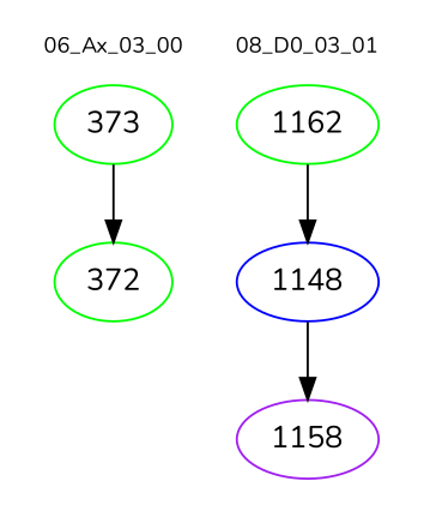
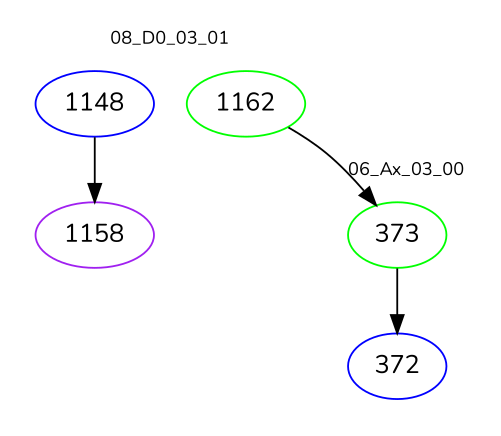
  digraph {
    fontname=Nunito
    node [color=green fontname=Nunito]
    edge [color=black fontname=Nunito]
    n1 [label=373]
-   n2 [label=372]
+   n2 [color=blue label=372]
    n3 [label=1162]
    n4 [color=blue label=1148]
    n5 [color=purple label=1158]
    subgraph cluster_1 {
      color=white
      fontsize=10
      label="06_Ax_03_00"
      n1
      n2
    }
    subgraph cluster_2 {
      color=white
      fontsize=10
      label="08_D0_03_01"
      n3
      n4
      n5
    }
    n1 -> n2
-   n3 -> n4
+   n3 -> n1
    n4 -> n5
  }
